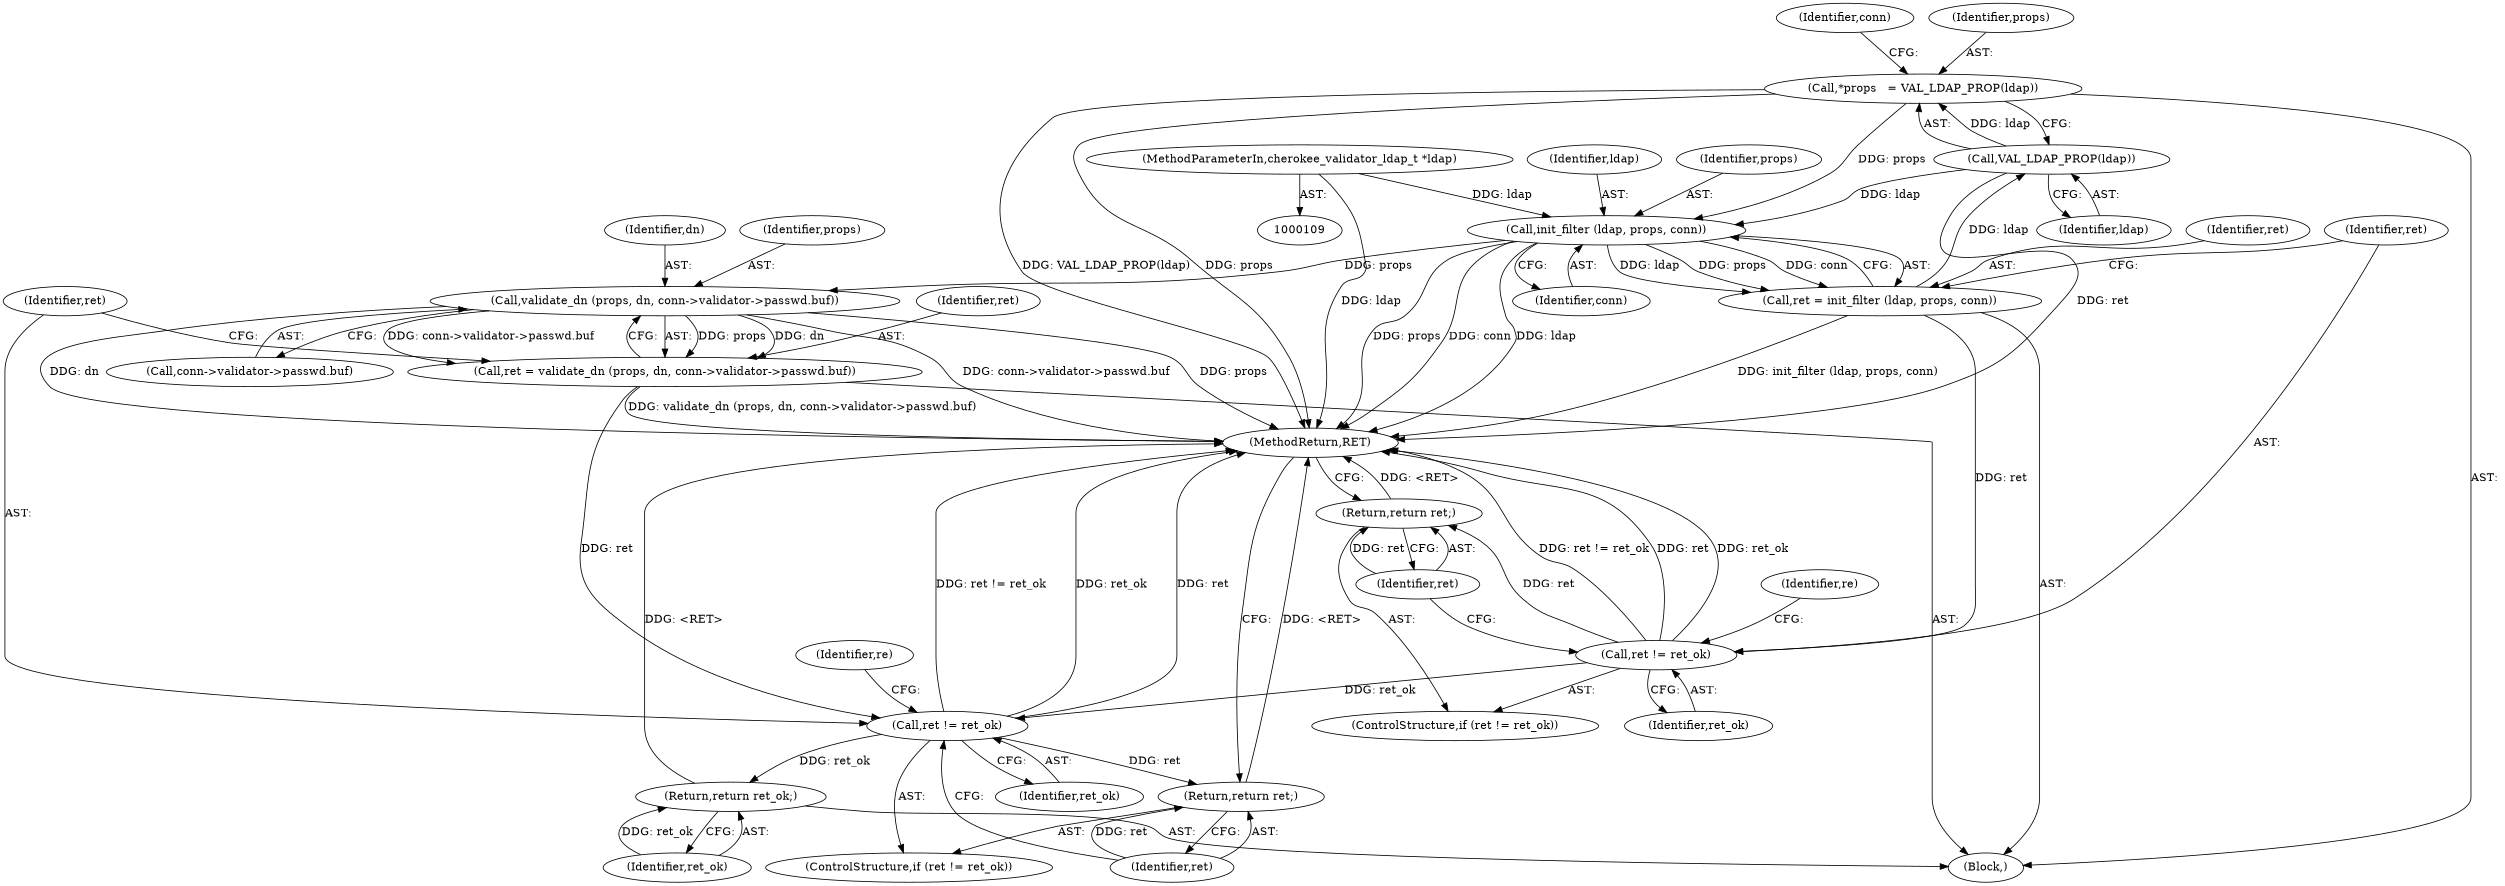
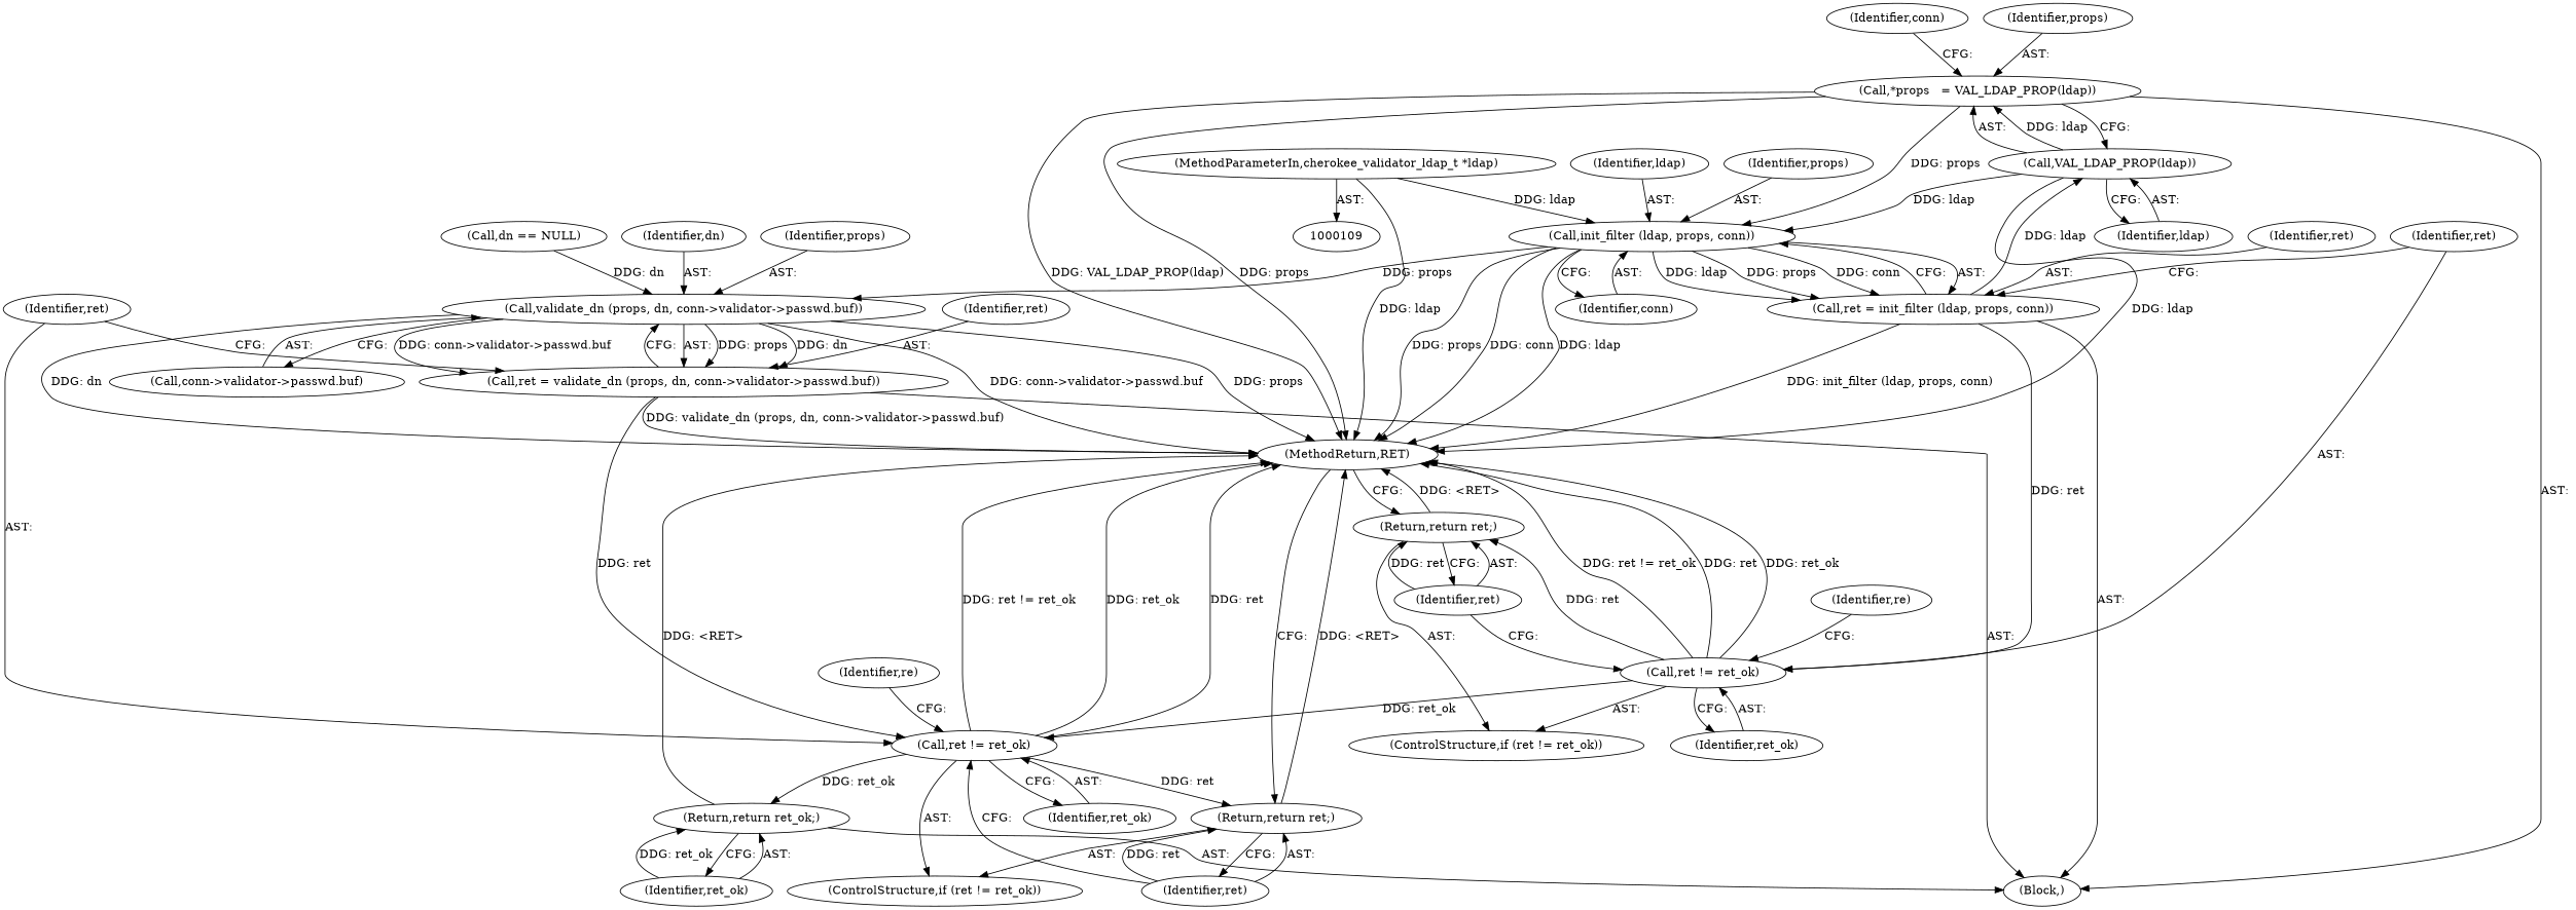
  digraph {
    n1 [label="(Call,*props   = VAL_LDAP_PROP(ldap))"]
    n2 [label="(Call,VAL_LDAP_PROP(ldap))"]
    n3 [label="(Call,init_filter (ldap, props, conn))"]
    n4 [label="(Block,)"]
    n5 [label="(MethodReturn,RET)"]
    n6 [label="(Identifier,ldap)"]
    n7 [label="(Call,ret = init_filter (ldap, props, conn))"]
    n8 [label="(Call,validate_dn (props, dn, conn->validator->passwd.buf))"]
    n9 [label="(Identifier,conn)"]
    n10 [label="(Return,return ret;)"]
    n11 [label="(Return,return ret;)"]
    n12 [label="(MethodParameterIn,cherokee_validator_ldap_t *ldap)"]
    1000109
    n14 [label="(Call,ret != ret_ok)"]
    n15 [label="(Call,ret = validate_dn (props, dn, conn->validator->passwd.buf))"]
    n16 [label="(Call,conn->validator->passwd.buf)"]
    n17 [label="(Call,ret != ret_ok)"]
    n18 [label="(ControlStructure,if (ret != ret_ok))"]
    n19 [label="(Identifier,ret_ok)"]
    n20 [label="(Identifier,ret)"]
    n21 [label="(Return,return ret_ok;)"]
    n22 [label="(Identifier,ret_ok)"]
    n23 [label="(ControlStructure,if (ret != ret_ok))"]
    n24 [label="(Identifier,ret)"]
    n25 [label="(Identifier,ret_ok)"]
    n26 [label="(Identifier,ret)"]
    n27 [label="(Identifier,props)"]
    n28 [label="(Identifier,ret)"]
+   n29 [label="(Call,dn == NULL)"]
    n30 [label="(Identifier,re)"]
    n31 [label="(Identifier,ldap)"]
    n32 [label="(Identifier,conn)"]
    n33 [label="(Identifier,dn)"]
    n34 [label="(Identifier,re)"]
    n35 [label="(Identifier,props)"]
    n36 [label="(Identifier,ret)"]
    n37 [label="(Identifier,ret)"]
    n38 [label="(Identifier,props)"]
    n1 -> n2 [label="CFG: "]
    n1 -> n3 [label="DDG: props"]
    n1 -> n4 [label="AST: "]
    n1 -> n5 [label="DDG: VAL_LDAP_PROP(ldap)"]
    n1 -> n5 [label="DDG: props"]
    n2 -> n1 [label="AST: "]
    n2 -> n1 [label="DDG: ldap"]
    n2 -> n3 [label="DDG: ldap"]
-   n2 -> n5 [label="DDG: ret"]
+   n2 -> n5 [label="DDG: ldap"]
    n2 -> n6 [label="CFG: "]
    n3 -> n5 [label="DDG: props"]
    n3 -> n5 [label="DDG: conn"]
    n3 -> n5 [label="DDG: ldap"]
    n3 -> n7 [label="AST: "]
    n3 -> n7 [label="DDG: ldap"]
    n3 -> n7 [label="DDG: props"]
    n3 -> n7 [label="DDG: conn"]
    n3 -> n8 [label="DDG: props"]
    n3 -> n9 [label="CFG: "]
    n5 -> n10 [label="CFG: "]
    n5 -> n11 [label="CFG: "]
    n6 -> n2 [label="AST: "]
    n7 -> n2 [label="DDG: ldap"]
    n7 -> n3 [label="CFG: "]
    n7 -> n4 [label="AST: "]
    n7 -> n5 [label="DDG: init_filter (ldap, props, conn)"]
    n7 -> n14 [label="DDG: ret"]
    n8 -> n5 [label="DDG: conn->validator->passwd.buf"]
    n8 -> n5 [label="DDG: props"]
    n8 -> n5 [label="DDG: dn"]
    n8 -> n15 [label="AST: "]
    n8 -> n15 [label="DDG: props"]
    n8 -> n15 [label="DDG: dn"]
    n8 -> n15 [label="DDG: conn->validator->passwd.buf"]
    n8 -> n16 [label="CFG: "]
    n9 -> n3 [label="AST: "]
    n10 -> n5 [label="DDG: <RET>"]
    n10 -> n18 [label="AST: "]
    n10 -> n20 [label="CFG: "]
    n11 -> n5 [label="DDG: <RET>"]
    n11 -> n23 [label="AST: "]
    n11 -> n24 [label="CFG: "]
    n12 -> n3 [label="DDG: ldap"]
    n12 -> n5 [label="DDG: ldap"]
    n12 -> 1000109 [label="AST: "]
    n14 -> n5 [label="DDG: ret != ret_ok"]
    n14 -> n5 [label="DDG: ret"]
    n14 -> n5 [label="DDG: ret_ok"]
    n14 -> n10 [label="DDG: ret"]
    n14 -> n17 [label="DDG: ret_ok"]
    n14 -> n18 [label="AST: "]
    n14 -> n19 [label="CFG: "]
    n15 -> n4 [label="AST: "]
    n15 -> n5 [label="DDG: validate_dn (props, dn, conn->validator->passwd.buf)"]
    n15 -> n8 [label="CFG: "]
    n15 -> n17 [label="DDG: ret"]
    n16 -> n8 [label="AST: "]
    n17 -> n5 [label="DDG: ret"]
    n17 -> n5 [label="DDG: ret != ret_ok"]
    n17 -> n5 [label="DDG: ret_ok"]
    n17 -> n11 [label="DDG: ret"]
    n17 -> n21 [label="DDG: ret_ok"]
    n17 -> n22 [label="CFG: "]
    n17 -> n23 [label="AST: "]
    n19 -> n14 [label="AST: "]
    n20 -> n10 [label="AST: "]
    n20 -> n10 [label="DDG: ret"]
    n20 -> n14 [label="CFG: "]
    n21 -> n4 [label="AST: "]
    n21 -> n5 [label="DDG: <RET>"]
    n21 -> n25 [label="CFG: "]
    n22 -> n17 [label="AST: "]
    n24 -> n11 [label="AST: "]
    n24 -> n11 [label="DDG: ret"]
    n24 -> n17 [label="CFG: "]
    n25 -> n21 [label="AST: "]
    n25 -> n21 [label="DDG: ret_ok"]
    n26 -> n7 [label="AST: "]
    n27 -> n8 [label="AST: "]
    n28 -> n15 [label="AST: "]
+   n29 -> n8 [label="DDG: dn"]
    n30 -> n17 [label="CFG: "]
    n31 -> n3 [label="AST: "]
    n32 -> n1 [label="CFG: "]
    n33 -> n8 [label="AST: "]
    n34 -> n14 [label="CFG: "]
    n35 -> n3 [label="AST: "]
    n36 -> n15 [label="CFG: "]
    n36 -> n17 [label="AST: "]
    n37 -> n7 [label="CFG: "]
    n37 -> n14 [label="AST: "]
    n38 -> n1 [label="AST: "]
  }
